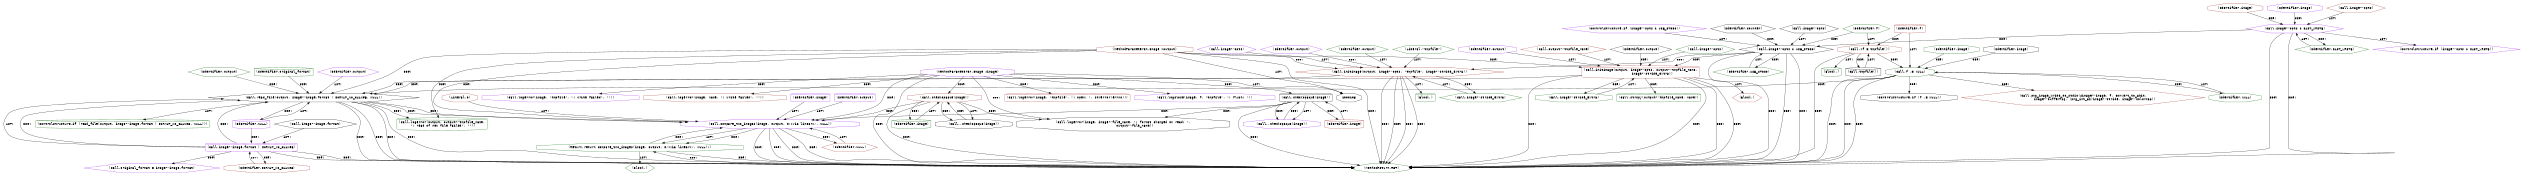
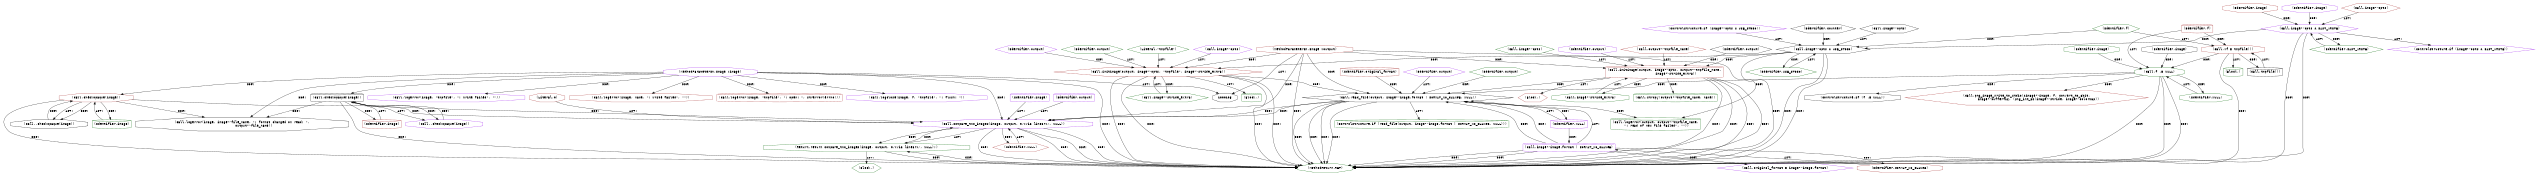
  digraph {
    fontname="DejaVu Sans Mono"
    node [color=darkgreen fontname="DejaVu Sans Mono" shape=hexagon]
    edge [fontname="DejaVu Sans Mono"]
    n1 [color=purple label="(Call,compare_two_images(image, output, 0/*via linear*/, NULL))" shape=octagon]
    n2 [label="(Return,return compare_two_images(image, output, 0/*via linear*/, NULL);)" shape=octagon]
    n3 [color=brown label="(Identifier,NULL)"]
    n4 [label="(MethodReturn,RET)" shape=octagon]
    n5 [label="(Block,)"]
    n6 [color=black label="(Call,checkopaque(image))" shape=cylinder]
    n7 [color=black label="(Call,logerror(image, image->file_name, \": format changed on read: \",\n            output->file_name))" shape=octagon]
    n8 [color=purple label="(Call,!checkopaque(image))" shape=octagon]
    n9 [color=brown label="(Identifier,image)" shape=cylinder]
    n10 [color=purple label="(MethodParameterIn,Image *image)" shape=octagon]
    n11 [color=brown label="(Call,checkopaque(image))" shape=octagon]
    n12 [color=purple label="(Call,logerror(image, \"tmpfile\", \": write failed\", \"\"))" shape=octagon]
    n13 [color=brown label="(Call,logerror(image, name, \": write failed\", \"\"))" shape=octagon]
    n14 [color=brown label="(Call,logerror(image, \"tmpfile\", \": open: \", strerror(errno)))" shape=cylinder]
    n15 [color=purple label="(Call,logclose(image, f, \"tmpfile\", \": flush: \"))" shape=octagon]
    1000105 [color=black shape=octagon]
    n17 [label="(Identifier,image)" shape=cylinder]
    n18 [color=black label="(Call,!checkopaque(image))" shape=octagon]
    n19 [color=black label="(Call,read_file(output, image->image.format | FORMAT_NO_CHANGE, NULL))"]
    n20 [color=purple label="(Identifier,NULL)" shape=cylinder]
    n21 [label="(ControlStructure,if (read_file(output, image->image.format | FORMAT_NO_CHANGE, NULL)))" shape=cylinder]
    n22 [label="(Call,logerror(output, output->tmpfile_name,\n \": read of new file failed\", \"\"))" shape=cylinder]
    n23 [color=purple label="(Call,image->image.format | FORMAT_NO_CHANGE)" shape=cylinder]
    n24 [color=brown label="(Call,initimage(output, image->opts, \"tmpfile\", image->stride_extra))"]
    n25 [label="(Call,image->stride_extra)"]
    n26 [label="(Block,)" shape=cylinder]
    n27 [color=brown label="(MethodParameterIn,Image *output)" shape=octagon]
    n28 [color=brown label="(Call,initimage(output, image->opts, output->tmpfile_name,\n            image->stride_extra))" shape=cylinder]
    n29 [color=brown label="(Block,)"]
    n30 [label="(Call,image->stride_extra)" shape=octagon]
    n31 [label="(Call,strcpy(output->tmpfile_name, name))" shape=cylinder]
    n32 [color=black label="(Call,image->opts & USE_STDIO)"]
    n33 [label="(Identifier,USE_STDIO)"]
    n34 [color=purple label="(ControlStructure,if (image->opts & USE_STDIO))"]
    n35 [color=purple label="(Call,image->opts & FAST_WRITE)"]
    n36 [label="(Identifier,FAST_WRITE)"]
    n37 [color=purple label="(ControlStructure,if (image->opts & FAST_WRITE))"]
    n38 [color=purple label="(Call,original_format = image->image.format)"]
    n39 [color=brown label="(Identifier,FORMAT_NO_CHANGE)" shape=octagon]
    n40 [label="(Call,f != NULL)" shape=octagon]
    n41 [label="(Identifier,NULL)" shape=octagon]
    n42 [color=black label="(ControlStructure,if (f != NULL))" shape=octagon]
    n43 [color=brown label="(Call,png_image_write_to_stdio(&image->image, f, convert_to_8bit,\n            image->buffer+16, (png_int_32)image->stride, image->colormap))"]
    n44 [color=brown label="(Call,*f = tmpfile())" shape=octagon]
    n45 [label="(Block,)" shape=cylinder]
    n46 [color=black label="(Call,tmpfile())" shape=cylinder]
    n47 [color=purple label="(Identifier,output)" shape=octagon]
    n48 [color=purple label="(Call,image->opts)"]
    n49 [color=brown label="(Identifier,image)" shape=octagon]
    n50 [color=brown label="(Literal,0)" shape=octagon]
    n51 [color=purple label="(Identifier,image)" shape=cylinder]
    n52 [color=purple label="(Identifier,output)"]
    n53 [color=brown label="(Call,output->tmpfile_name)"]
    n54 [color=purple label="(Identifier,image)" shape=octagon]
    n55 [color=brown label="(Call,image->opts)"]
    n56 [color=black label="(Identifier,counter)"]
-   n57 [color=black label="(Call,image->image.format)"]
-   n58 [label="(Identifier,original_format)" shape=cylinder]
+   n58 [color=brown label="(Identifier,original_format)" shape=cylinder]
    n59 [color=black label="(Call,image->opts)"]
    n60 [label="(Identifier,output)"]
    n61 [color=black label="(Identifier,output)"]
    n62 [label="(Identifier,image)" shape=octagon]
    n63 [color=brown label="(Identifier,f)" shape=cylinder]
    n64 [label="(Identifier,f)"]
    n65 [color=purple label="(Identifier,output)" shape=cylinder]
    n66 [color=black label="(Identifier,image)" shape=octagon]
    n67 [color=purple label="(Identifier,output)"]
    n68 [label="(Call,image->opts)"]
    n69 [label="(Identifier,output)"]
    n70 [label="(Literal,\"tmpfile\")"]
    n1 -> n2 [label="AST: "]
    n1 -> n2 [label="DDG: "]
    n1 -> n3 [label="CFG: "]
    n1 -> n4 [label="DDG: "]
    n1 -> n4 [label="DDG: "]
    n1 -> n4 [label="DDG: "]
    n1 -> n4 [label="DDG: "]
    n2 -> n1 [label="CFG: "]
    n2 -> n4 [label="DDG: "]
    n2 -> n5 [label="AST: "]
    n3 -> n1 [label="AST: "]
    n4 -> n2 [label="CFG: "]
    n6 -> n1 [label="DDG: "]
    n6 -> n4 [label="DDG: "]
    n6 -> n7 [label="DDG: "]
    n6 -> n8 [label="AST: "]
    n6 -> n8 [label="DDG: "]
    n6 -> n9 [label="CFG: "]
    n8 -> n6 [label="CFG: "]
    n9 -> n6 [label="AST: "]
    n10 -> n1 [label="DDG: "]
    n10 -> n4 [label="DDG: "]
    n10 -> n6 [label="DDG: "]
    n10 -> n7 [label="DDG: "]
    n10 -> n11 [label="DDG: "]
    n10 -> n12 [label="DDG: "]
    n10 -> n13 [label="DDG: "]
    n10 -> n14 [label="DDG: "]
    n10 -> n15 [label="DDG: "]
    n10 -> 1000105 [label="AST: "]
    n11 -> n1 [label="DDG: "]
    n11 -> n4 [label="DDG: "]
    n11 -> n7 [label="DDG: "]
    n11 -> n17 [label="CFG: "]
    n11 -> n18 [label="AST: "]
    n11 -> n18 [label="DDG: "]
    n17 -> n11 [label="AST: "]
    n18 -> n11 [label="CFG: "]
    n19 -> n1 [label="DDG: "]
    n19 -> n1 [label="DDG: "]
    n19 -> n4 [label="DDG: "]
    n19 -> n4 [label="DDG: "]
    n19 -> n4 [label="DDG: "]
    n19 -> n4 [label="DDG: "]
    n19 -> n20 [label="CFG: "]
    n19 -> n21 [label="AST: "]
    n19 -> n22 [label="DDG: "]
    n20 -> n19 [label="AST: "]
    n20 -> n23 [label="CFG: "]
    n23 -> n4 [label="DDG: "]
    n23 -> n4 [label="DDG: "]
    n23 -> n19 [label="AST: "]
    n23 -> n19 [label="DDG: "]
    n23 -> n19 [label="DDG: "]
    n23 -> n38 [label="DDG: "]
    n23 -> n39 [label="CFG: "]
    n24 -> n4 [label="DDG: "]
    n24 -> n4 [label="DDG: "]
    n24 -> n4 [label="DDG: "]
    n24 -> n4 [label="DDG: "]
    n24 -> n19 [label="DDG: "]
    n24 -> n25 [label="CFG: "]
    n24 -> n26 [label="AST: "]
    n25 -> n24 [label="AST: "]
    n27 -> n1 [label="DDG: "]
    n27 -> n4 [label="DDG: "]
    n27 -> 1000105 [label="AST: "]
    n27 -> n19 [label="DDG: "]
    n27 -> n22 [label="DDG: "]
    n27 -> n24 [label="DDG: "]
    n27 -> n28 [label="DDG: "]
    n28 -> n4 [label="DDG: "]
    n28 -> n4 [label="DDG: "]
    n28 -> n4 [label="DDG: "]
    n28 -> n4 [label="DDG: "]
    n28 -> n19 [label="DDG: "]
    n28 -> n29 [label="AST: "]
    n28 -> n30 [label="CFG: "]
    n28 -> n31 [label="DDG: "]
    n30 -> n28 [label="AST: "]
    n32 -> n4 [label="DDG: "]
    n32 -> n4 [label="DDG: "]
    n32 -> n4 [label="DDG: "]
    n32 -> n24 [label="DDG: "]
    n32 -> n28 [label="DDG: "]
    n32 -> n33 [label="CFG: "]
    n33 -> n32 [label="AST: "]
    n34 -> n32 [label="AST: "]
    n35 -> n4 [label="DDG: "]
    n35 -> n4 [label="DDG: "]
    n35 -> n32 [label="DDG: "]
    n35 -> n36 [label="CFG: "]
    n35 -> n37 [label="AST: "]
    n36 -> n35 [label="AST: "]
    n39 -> n23 [label="AST: "]
    n40 -> n4 [label="DDG: "]
    n40 -> n4 [label="DDG: "]
    n40 -> n4 [label="DDG: "]
    n40 -> n19 [label="DDG: "]
    n40 -> n41 [label="CFG: "]
    n40 -> n42 [label="CFG: "]
    n40 -> n43 [label="DDG: "]
    n41 -> n40 [label="AST: "]
    n44 -> n4 [label="DDG: "]
    n44 -> n40 [label="DDG: "]
    n44 -> n45 [label="AST: "]
    n44 -> n46 [label="CFG: "]
    n46 -> n44 [label="AST: "]
    n47 -> n28 [label="AST: "]
    n48 -> n24 [label="AST: "]
    n49 -> n35 [label="CFG: "]
    n50 -> n1 [label="AST: "]
    n51 -> n1 [label="AST: "]
    n52 -> n24 [label="CFG: "]
    n53 -> n28 [label="AST: "]
    n54 -> n35 [label="CFG: "]
    n55 -> n35 [label="AST: "]
    n56 -> n32 [label="CFG: "]
-   n57 -> n23 [label="AST: "]
    n58 -> n19 [label="CFG: "]
    n59 -> n32 [label="AST: "]
    n60 -> n24 [label="AST: "]
    n61 -> n28 [label="CFG: "]
    n62 -> n40 [label="CFG: "]
    n63 -> n40 [label="AST: "]
    n63 -> n44 [label="CFG: "]
    n64 -> n32 [label="CFG: "]
    n64 -> n44 [label="AST: "]
    n65 -> n1 [label="AST: "]
    n66 -> n40 [label="CFG: "]
    n67 -> n19 [label="AST: "]
    n68 -> n28 [label="AST: "]
    n69 -> n19 [label="CFG: "]
    n70 -> n24 [label="AST: "]
  }
